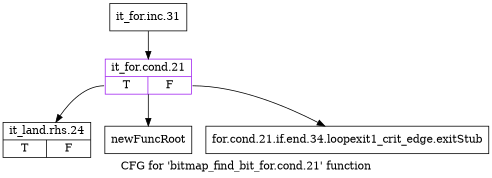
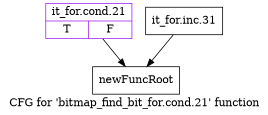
  digraph {
    label="CFG for 'bitmap_find_bit_for.cond.21' function"
    node [color=black shape=record]
    n1 [label="{newFuncRoot}"]
    n2 [color=purple label="{it_for.cond.21|{<s0>T|<s1>F}}"]
-   n3 [label="{for.cond.21.if.end.34.loopexit1_crit_edge.exitStub}"]
-   n4 [label="{it_land.rhs.24|{<s0>T|<s1>F}}"]
    n5 [label="{it_for.inc.31}"]
    n2 -> n1
-   n2 -> n3 [tailport=s1]
-   n2 -> n4 [tailport=s0]
-   n5 -> n2
+   n5 -> n1
  }
